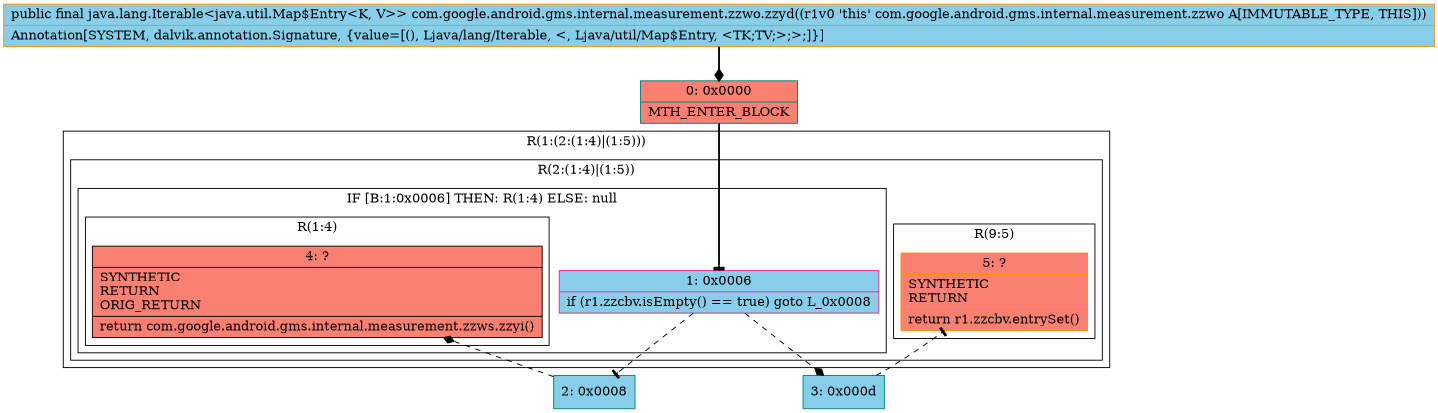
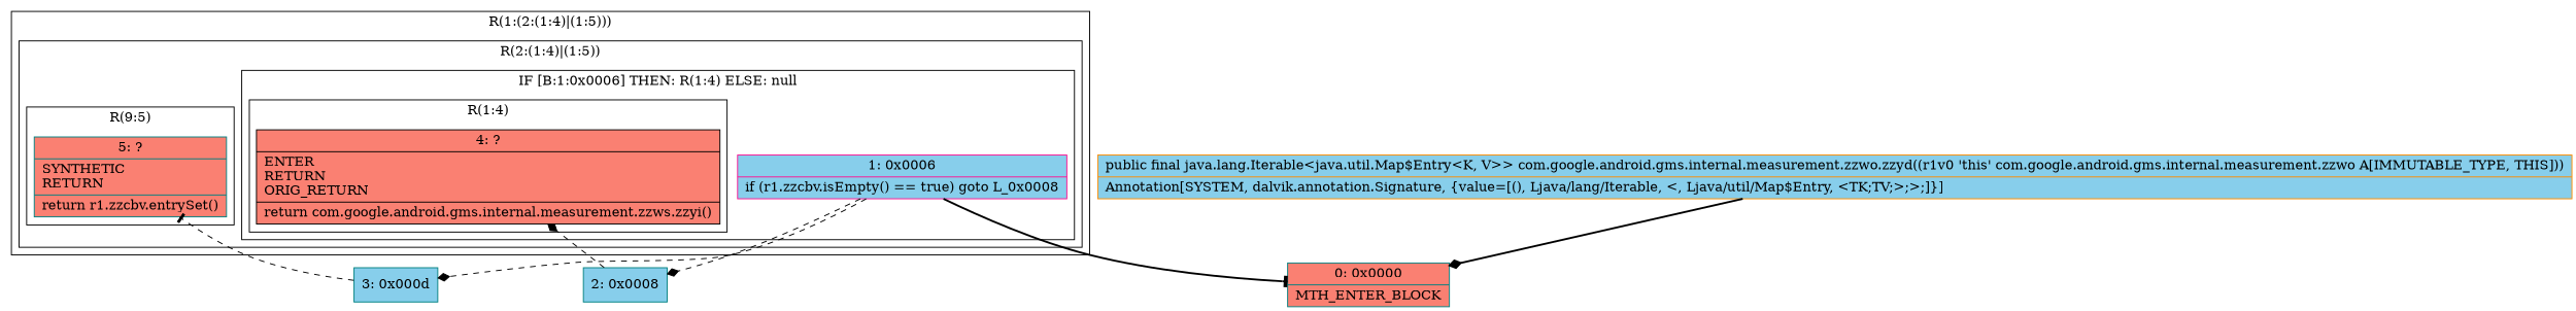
  digraph {
    node [color=teal fillcolor=skyblue shape=record style=filled]
    edge [arrowhead=tee style=dashed]
-   n1 [color=black fillcolor=salmon label="{4\:\ ?|SYNTHETIC\lRETURN\lORIG_RETURN\l|return com.google.android.gms.internal.measurement.zzws.zzyi()\l}"]
+   n1 [color=black fillcolor=salmon label="{4\:\ ?|ENTER\lRETURN\lORIG_RETURN\l|return com.google.android.gms.internal.measurement.zzws.zzyi()\l}"]
    n2 [color=deeppink label="{1\:\ 0x0006|if (r1.zzcbv.isEmpty() == true) goto L_0x0008\l}"]
-   n3 [color=darkorange fillcolor=salmon label="{5\:\ ?|SYNTHETIC\lRETURN\l|return r1.zzcbv.entrySet()\l}"]
+   n3 [fillcolor=salmon label="{5\:\ ?|SYNTHETIC\lRETURN\l|return r1.zzcbv.entrySet()\l}"]
    n4 [label="{2\:\ 0x0008}"]
    n5 [label="{3\:\ 0x000d}"]
    n6 [fillcolor=salmon label="{0\:\ 0x0000|MTH_ENTER_BLOCK\l}"]
    n7 [color=darkorange label="{public final java.lang.Iterable\<java.util.Map$Entry\<K, V\>\> com.google.android.gms.internal.measurement.zzwo.zzyd((r1v0 'this' com.google.android.gms.internal.measurement.zzwo A[IMMUTABLE_TYPE, THIS]))  | Annotation[SYSTEM, dalvik.annotation.Signature, \{value=[(), Ljava\/lang\/Iterable, \<, Ljava\/util\/Map$Entry, \<TK;TV;\>;\>;]\}]\l}"]
    subgraph cluster_1 {
      label="R(1:(2:(1:4)|(1:5)))"
      subgraph cluster_2 {
        label="R(2:(1:4)|(1:5))"
        subgraph cluster_3 {
          label="IF [B:1:0x0006] THEN: R(1:4) ELSE: null"
          n2
          subgraph cluster_4 {
            label="R(1:4)"
            n1
          }
        }
        subgraph cluster_5 {
          label="R(9:5)"
          n3
        }
      }
    }
-   n2 -> n4
+   n2 -> n4 [arrowhead=diamond]
    n2 -> n5 [arrowhead=diamond]
    n4 -> n1 [arrowhead=diamond]
    n5 -> n3
-   n6 -> n2 [style=bold]
+   n2 -> n6 [style=bold]
    n7 -> n6 [arrowhead=diamond style=bold]
  }
